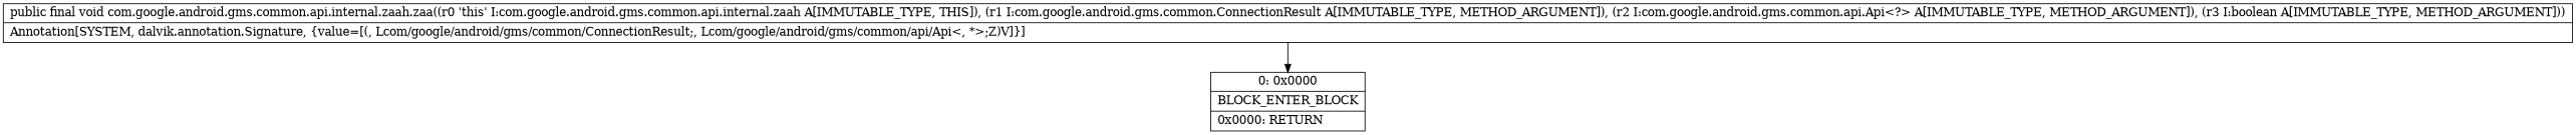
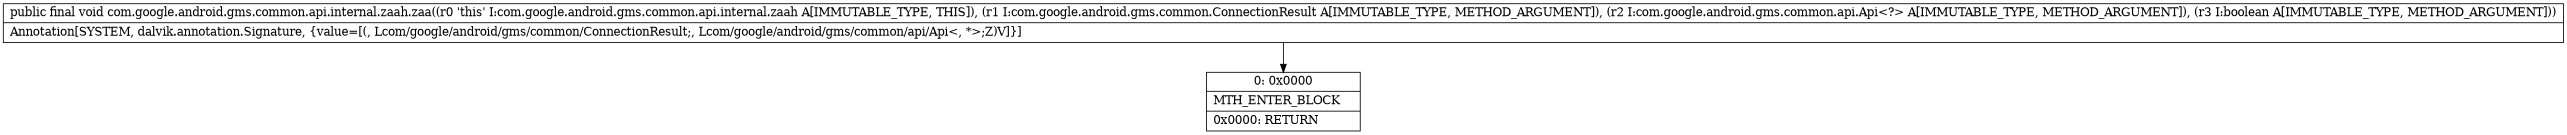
  digraph {
    node [shape=record]
-   n1 [label="{0\:\ 0x0000|BLOCK_ENTER_BLOCK\l|0x0000: RETURN   \l}"]
+   n1 [label="{0\:\ 0x0000|MTH_ENTER_BLOCK\l|0x0000: RETURN   \l}"]
    n2 [label="{public final void com.google.android.gms.common.api.internal.zaah.zaa((r0 'this' I:com.google.android.gms.common.api.internal.zaah A[IMMUTABLE_TYPE, THIS]), (r1 I:com.google.android.gms.common.ConnectionResult A[IMMUTABLE_TYPE, METHOD_ARGUMENT]), (r2 I:com.google.android.gms.common.api.Api\<?\> A[IMMUTABLE_TYPE, METHOD_ARGUMENT]), (r3 I:boolean A[IMMUTABLE_TYPE, METHOD_ARGUMENT]))  | Annotation[SYSTEM, dalvik.annotation.Signature, \{value=[(, Lcom\/google\/android\/gms\/common\/ConnectionResult;, Lcom\/google\/android\/gms\/common\/api\/Api\<, *\>;Z)V]\}]\l}"]
    n2 -> n1
  }
